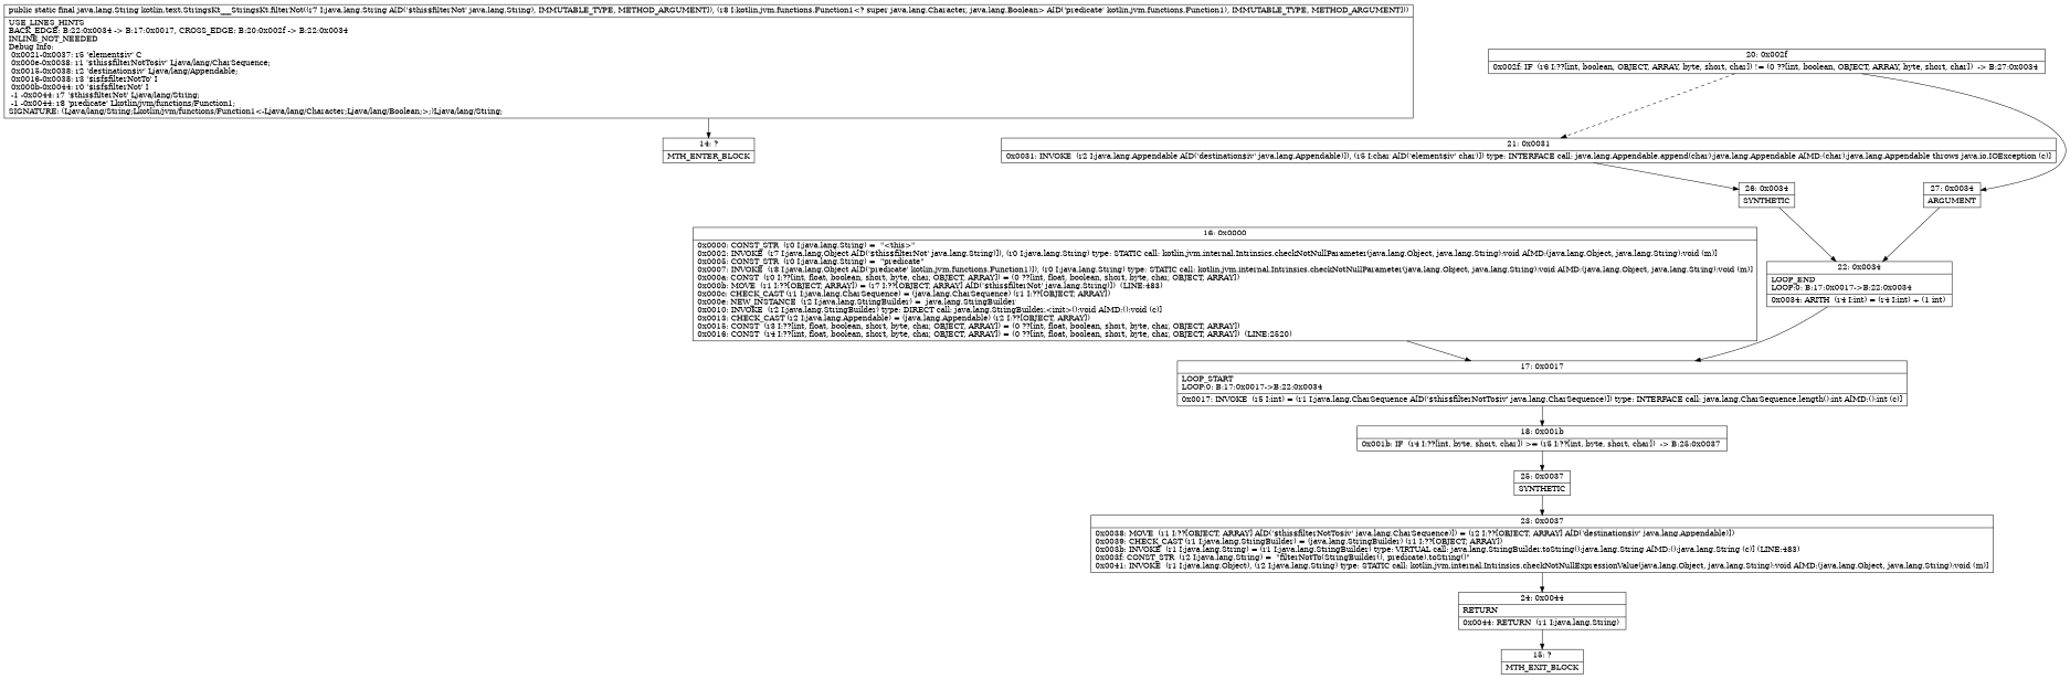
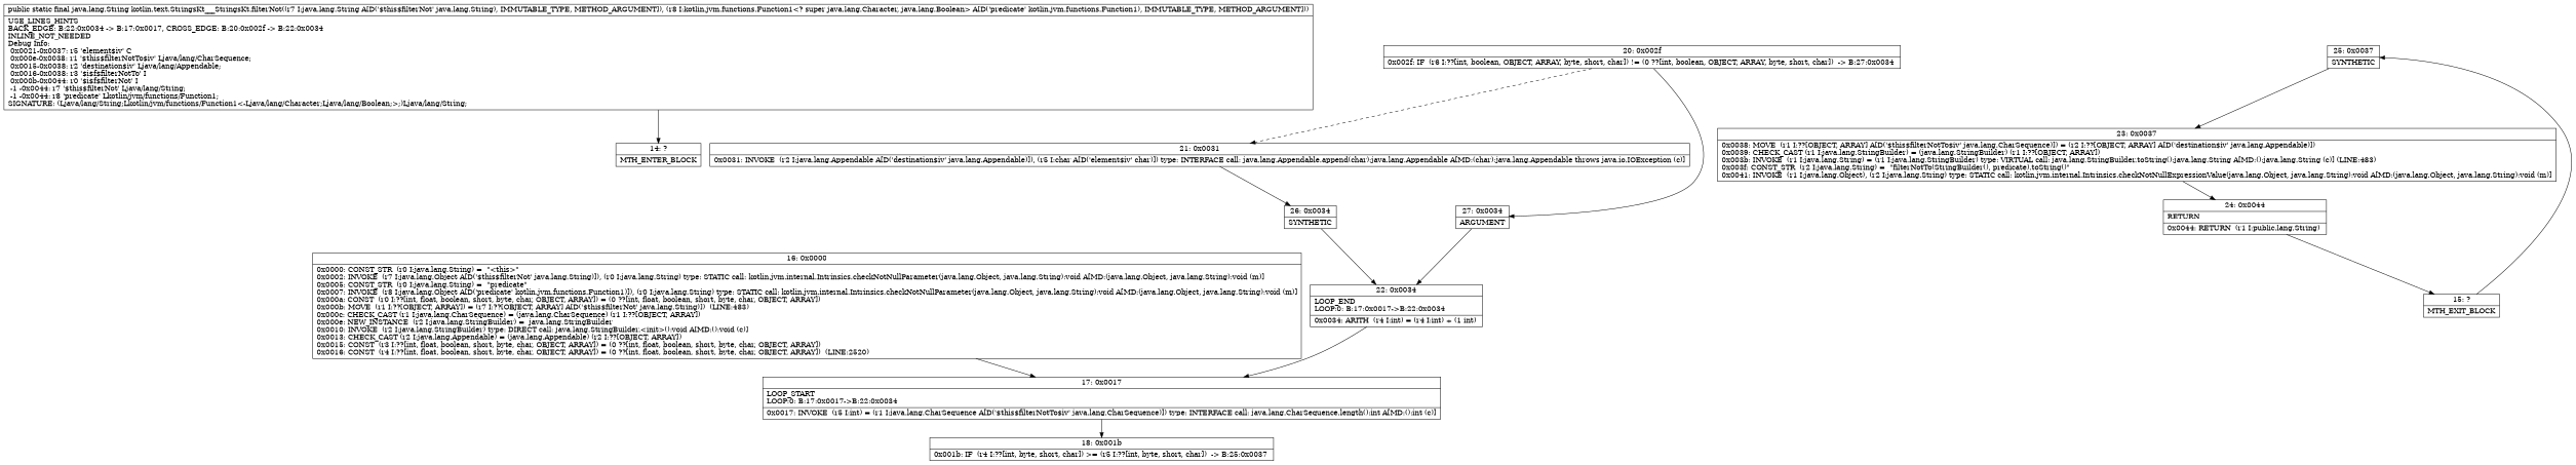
  digraph {
    node [shape=record]
    n1 [label="{14\:\ ?|MTH_ENTER_BLOCK\l}"]
    n2 [label="{16\:\ 0x0000|0x0000: CONST_STR  (r0 I:java.lang.String) =  \"\<this\>\" \l0x0002: INVOKE  (r7 I:java.lang.Object A[D('$this$filterNot' java.lang.String)]), (r0 I:java.lang.String) type: STATIC call: kotlin.jvm.internal.Intrinsics.checkNotNullParameter(java.lang.Object, java.lang.String):void A[MD:(java.lang.Object, java.lang.String):void (m)]\l0x0005: CONST_STR  (r0 I:java.lang.String) =  \"predicate\" \l0x0007: INVOKE  (r8 I:java.lang.Object A[D('predicate' kotlin.jvm.functions.Function1)]), (r0 I:java.lang.String) type: STATIC call: kotlin.jvm.internal.Intrinsics.checkNotNullParameter(java.lang.Object, java.lang.String):void A[MD:(java.lang.Object, java.lang.String):void (m)]\l0x000a: CONST  (r0 I:??[int, float, boolean, short, byte, char, OBJECT, ARRAY]) = (0 ??[int, float, boolean, short, byte, char, OBJECT, ARRAY]) \l0x000b: MOVE  (r1 I:??[OBJECT, ARRAY]) = (r7 I:??[OBJECT, ARRAY] A[D('$this$filterNot' java.lang.String)])  (LINE:483)\l0x000c: CHECK_CAST (r1 I:java.lang.CharSequence) = (java.lang.CharSequence) (r1 I:??[OBJECT, ARRAY]) \l0x000e: NEW_INSTANCE  (r2 I:java.lang.StringBuilder) =  java.lang.StringBuilder \l0x0010: INVOKE  (r2 I:java.lang.StringBuilder) type: DIRECT call: java.lang.StringBuilder.\<init\>():void A[MD:():void (c)]\l0x0013: CHECK_CAST (r2 I:java.lang.Appendable) = (java.lang.Appendable) (r2 I:??[OBJECT, ARRAY]) \l0x0015: CONST  (r3 I:??[int, float, boolean, short, byte, char, OBJECT, ARRAY]) = (0 ??[int, float, boolean, short, byte, char, OBJECT, ARRAY]) \l0x0016: CONST  (r4 I:??[int, float, boolean, short, byte, char, OBJECT, ARRAY]) = (0 ??[int, float, boolean, short, byte, char, OBJECT, ARRAY])  (LINE:2520)\l}"]
    n3 [label="{17\:\ 0x0017|LOOP_START\lLOOP:0: B:17:0x0017\-\>B:22:0x0034\l|0x0017: INVOKE  (r5 I:int) = (r1 I:java.lang.CharSequence A[D('$this$filterNotTo$iv' java.lang.CharSequence)]) type: INTERFACE call: java.lang.CharSequence.length():int A[MD:():int (c)]\l}"]
    n4 [label="{18\:\ 0x001b|0x001b: IF  (r4 I:??[int, byte, short, char]) \>= (r5 I:??[int, byte, short, char])  \-\> B:25:0x0037 \l}"]
    n5 [label="{25\:\ 0x0037|SYNTHETIC\l}"]
    n6 [label="{23\:\ 0x0037|0x0038: MOVE  (r1 I:??[OBJECT, ARRAY] A[D('$this$filterNotTo$iv' java.lang.CharSequence)]) = (r2 I:??[OBJECT, ARRAY] A[D('destination$iv' java.lang.Appendable)]) \l0x0039: CHECK_CAST (r1 I:java.lang.StringBuilder) = (java.lang.StringBuilder) (r1 I:??[OBJECT, ARRAY]) \l0x003b: INVOKE  (r1 I:java.lang.String) = (r1 I:java.lang.StringBuilder) type: VIRTUAL call: java.lang.StringBuilder.toString():java.lang.String A[MD:():java.lang.String (c)] (LINE:483)\l0x003f: CONST_STR  (r2 I:java.lang.String) =  \"filterNotTo(StringBuilder(), predicate).toString()\" \l0x0041: INVOKE  (r1 I:java.lang.Object), (r2 I:java.lang.String) type: STATIC call: kotlin.jvm.internal.Intrinsics.checkNotNullExpressionValue(java.lang.Object, java.lang.String):void A[MD:(java.lang.Object, java.lang.String):void (m)]\l}"]
    n7 [label="{20\:\ 0x002f|0x002f: IF  (r6 I:??[int, boolean, OBJECT, ARRAY, byte, short, char]) != (0 ??[int, boolean, OBJECT, ARRAY, byte, short, char])  \-\> B:27:0x0034 \l}"]
    n8 [label="{21\:\ 0x0031|0x0031: INVOKE  (r2 I:java.lang.Appendable A[D('destination$iv' java.lang.Appendable)]), (r5 I:char A[D('element$iv' char)]) type: INTERFACE call: java.lang.Appendable.append(char):java.lang.Appendable A[MD:(char):java.lang.Appendable throws java.io.IOException (c)]\l}"]
    n9 [label="{27\:\ 0x0034|ARGUMENT\l}"]
    n10 [label="{26\:\ 0x0034|SYNTHETIC\l}"]
    n11 [label="{22\:\ 0x0034|LOOP_END\lLOOP:0: B:17:0x0017\-\>B:22:0x0034\l|0x0034: ARITH  (r4 I:int) = (r4 I:int) + (1 int) \l}"]
-   n12 [label="{24\:\ 0x0044|RETURN\l|0x0044: RETURN  (r1 I:java.lang.String) \l}"]
+   n12 [label="{24\:\ 0x0044|RETURN\l|0x0044: RETURN  (r1 I:public.lang.String) \l}"]
    n13 [label="{15\:\ ?|MTH_EXIT_BLOCK\l}"]
    n14 [label="{public static final java.lang.String kotlin.text.StringsKt___StringsKt.filterNot((r7 I:java.lang.String A[D('$this$filterNot' java.lang.String), IMMUTABLE_TYPE, METHOD_ARGUMENT]), (r8 I:kotlin.jvm.functions.Function1\<? super java.lang.Character, java.lang.Boolean\> A[D('predicate' kotlin.jvm.functions.Function1), IMMUTABLE_TYPE, METHOD_ARGUMENT]))  | USE_LINES_HINTS\lBACK_EDGE: B:22:0x0034 \-\> B:17:0x0017, CROSS_EDGE: B:20:0x002f \-\> B:22:0x0034\lINLINE_NOT_NEEDED\lDebug Info:\l  0x0021\-0x0037: r5 'element$iv' C\l  0x000e\-0x0038: r1 '$this$filterNotTo$iv' Ljava\/lang\/CharSequence;\l  0x0015\-0x0038: r2 'destination$iv' Ljava\/lang\/Appendable;\l  0x0016\-0x0038: r3 '$i$f$filterNotTo' I\l  0x000b\-0x0044: r0 '$i$f$filterNot' I\l  \-1 \-0x0044: r7 '$this$filterNot' Ljava\/lang\/String;\l  \-1 \-0x0044: r8 'predicate' Lkotlin\/jvm\/functions\/Function1;\lSIGNATURE: (Ljava\/lang\/String;Lkotlin\/jvm\/functions\/Function1\<\-Ljava\/lang\/Character;Ljava\/lang\/Boolean;\>;)Ljava\/lang\/String;\l}"]
    n2 -> n3
    n3 -> n4
-   n4 -> n5
+   n13 -> n5
    n5 -> n6
    n6 -> n12
    n7 -> n8 [style=dashed]
    n7 -> n9
    n8 -> n10
    n9 -> n11
    n10 -> n11
    n11 -> n3
    n12 -> n13
    n14 -> n1
  }
